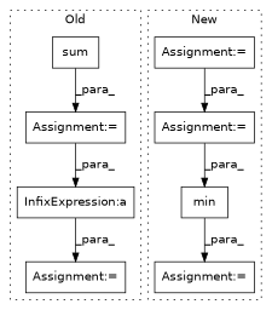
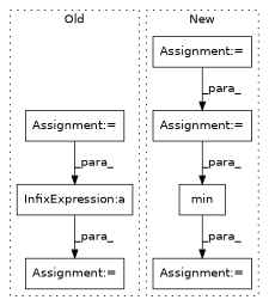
  digraph {
    fontname="DejaVu Sans"
    node [a=7 l=1 shape=box fontname="DejaVu Sans"]
    edge [fontname="DejaVu Sans"]
-   n1 [a=32 l="4,1" label=sum s="1594,1631"]
    n2 [label="Assignment:=" s=1819]
    n3 [a=27 l=3 label="InfixExpression:a" s=1889]
    n4 [label="Assignment:=" s=1587]
    n5 [a=32 l="4,1" label=min s="1836,1934"]
    n6 [label="Assignment:=" s=1835]
    n7 [label="Assignment:=" s=1481]
    n8 [label="Assignment:=" s=1634]
    subgraph cluster_1 {
      label=Old
      style=dotted
-     n1
      n2
      n3
      n4
    }
    subgraph cluster_2 {
      label=New
      style=dotted
      n5
      n6
      n7
      n8
    }
-   n1 -> n4 [label=_para_]
    n3 -> n2 [label=_para_]
    n4 -> n3 [label=_para_]
    n5 -> n6 [label=_para_]
    n7 -> n8 [label=_para_]
    n8 -> n5 [label=_para_]
  }
